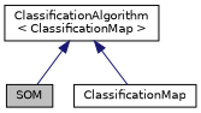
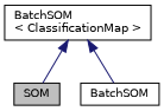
  digraph {
    node [color=black fillcolor=white fontname=Helvetica fontsize=10 shape=record style=filled]
    edge [color=midnightblue dir=back fontname=Helvetica fontsize=10 labelfontname=Helvetica labelfontsize=10 style=solid]
    n1 [fillcolor=grey75 fontcolor=black height=0.2 label=SOM width=0.4]
-   n2 [height=0.2 label=ClassificationMap width=0.4]
-   n3 [height=0.2 label="ClassificationAlgorithm\l\< ClassificationMap \>" width=0.4]
+   n2 [height=0.2 label=BatchSOM width=0.4]
+   n3 [height=0.2 label="BatchSOM\l\< ClassificationMap \>" width=0.4]
    n3 -> n1
    n3 -> n2
  }
